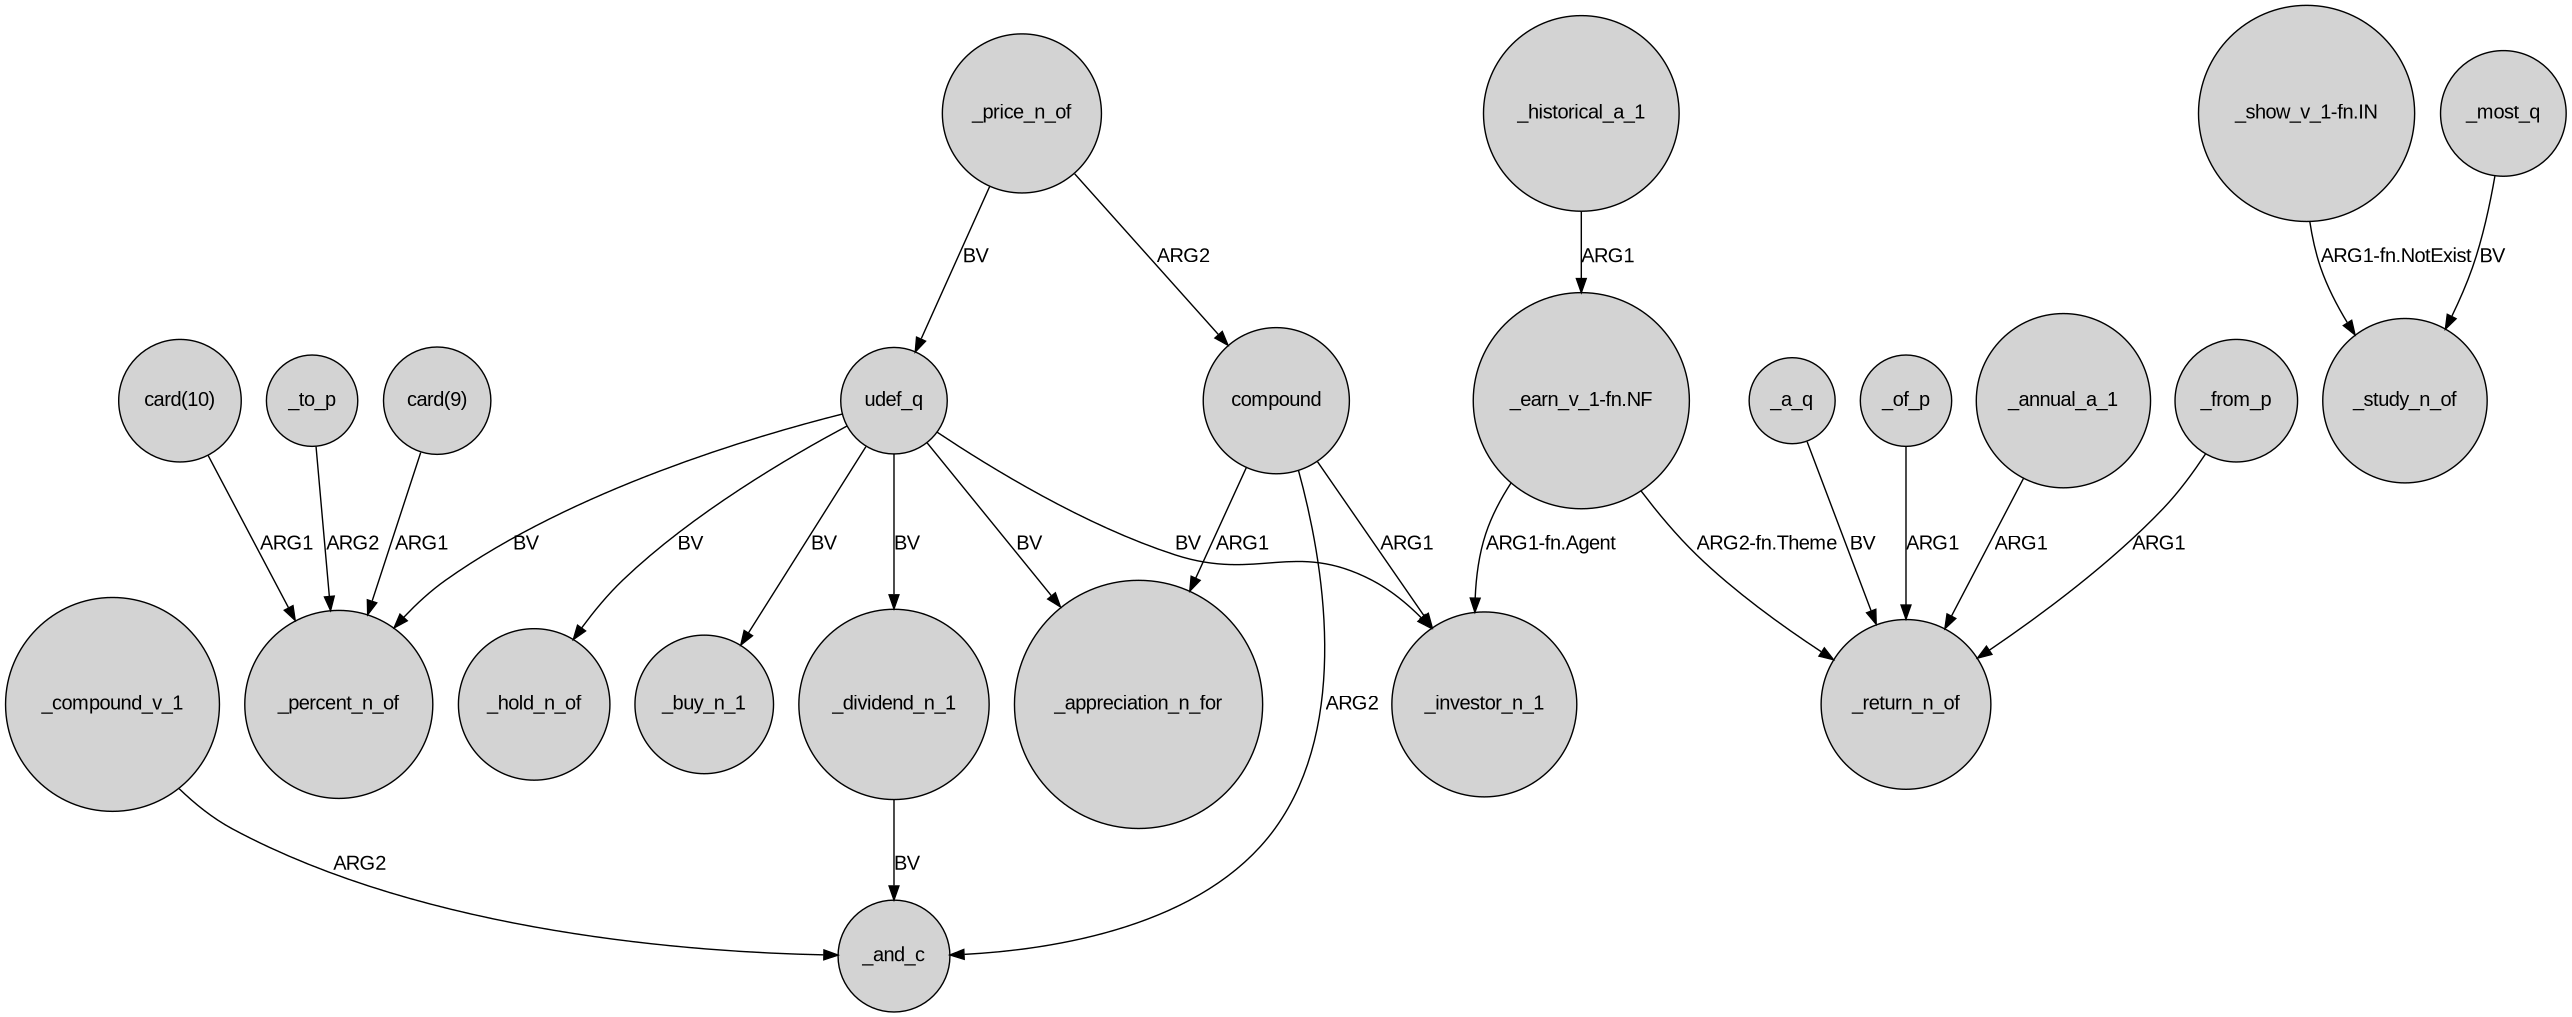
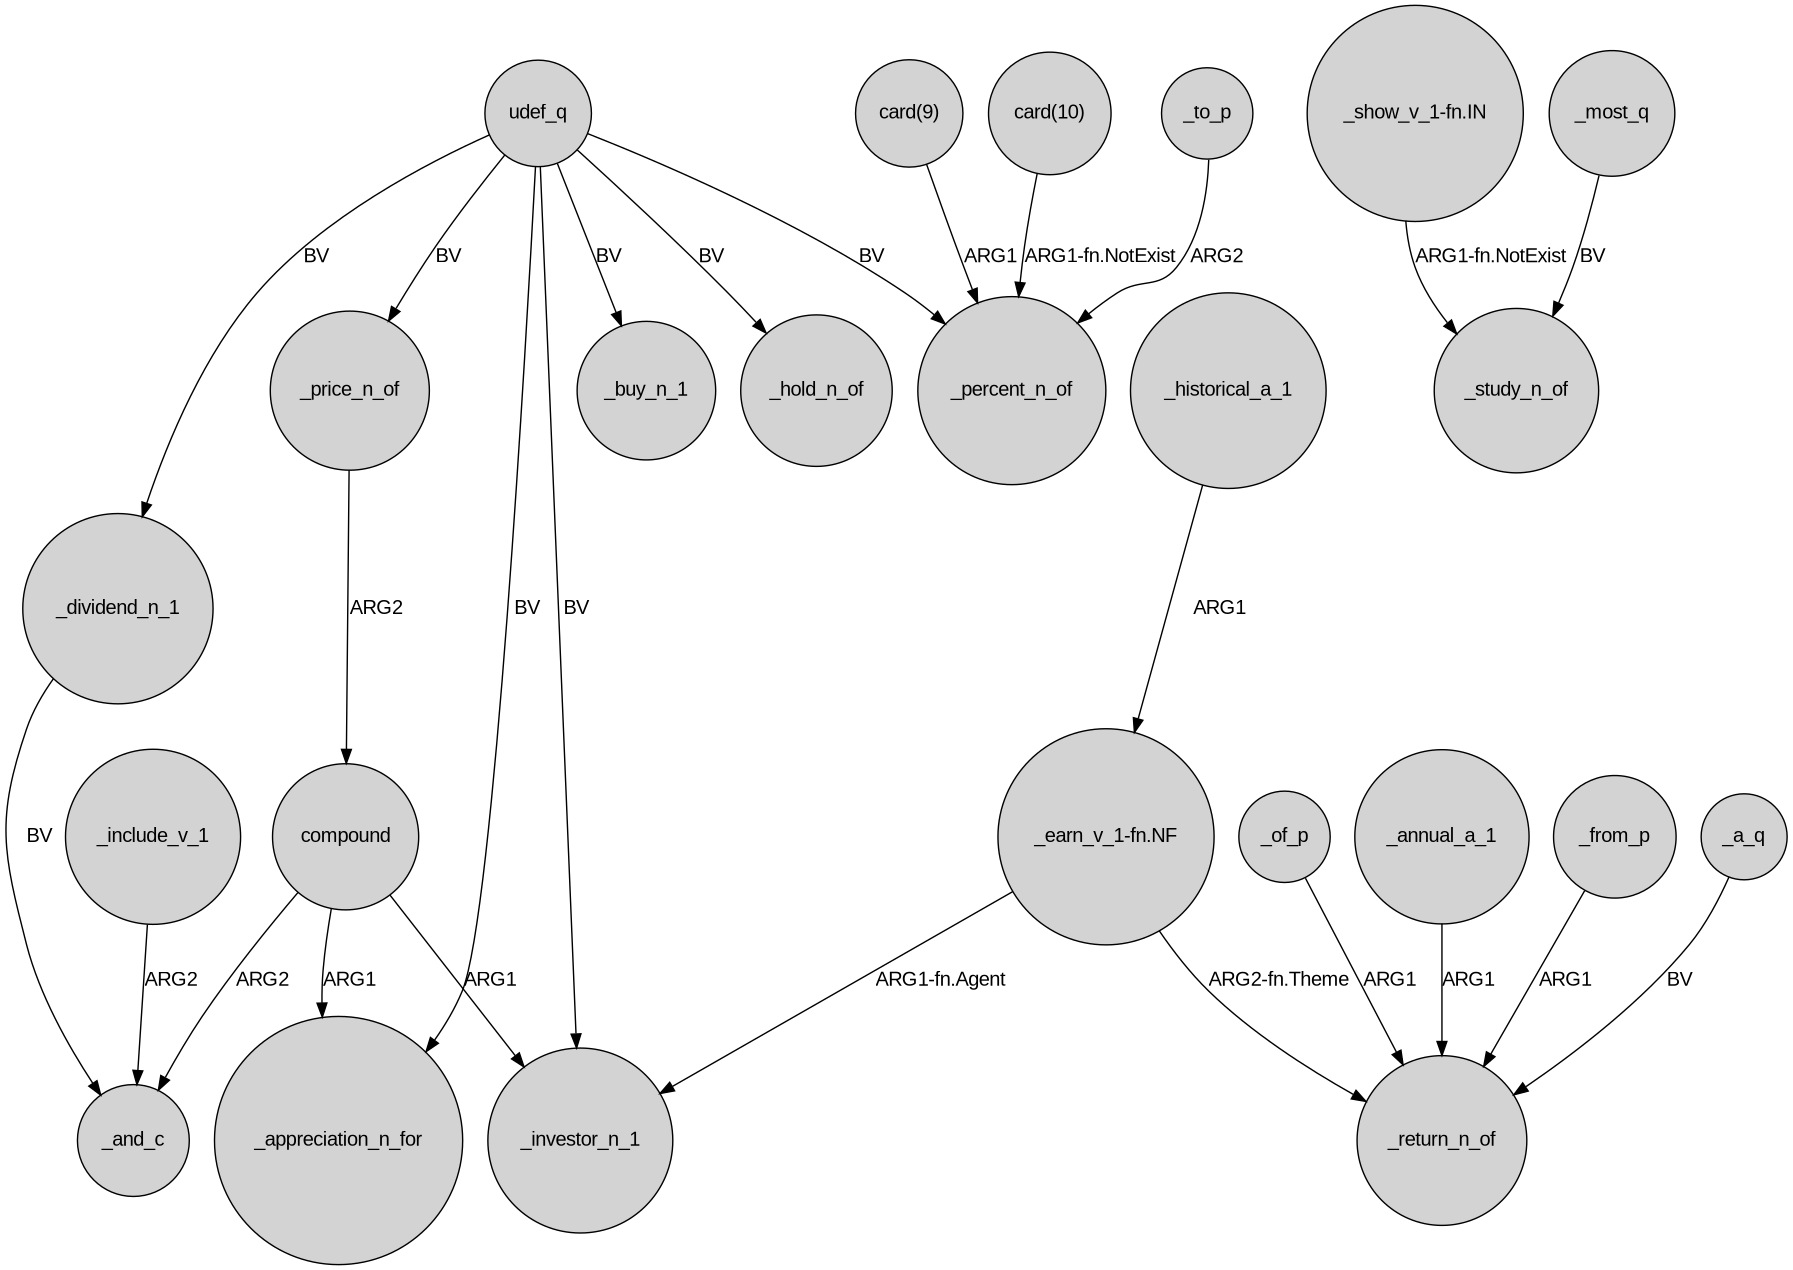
  digraph {
    fontname="Liberation Sans"
    node [fontname="Liberation Sans" shape=circle style=filled]
    edge [fontname="Liberation Sans"]
-   _include_v_1 [label=_compound_v_1]
+   _include_v_1
    _and_c
    "card(9)"
    _percent_n_of
    compound
    _investor_n_1
    _appreciation_n_for
    _price_n_of
    udef_q
    _buy_n_1
    _dividend_n_1
    _hold_n_of
    "_show_v_1-fn.IN"
    _study_n_of
    "_earn_v_1-fn.NF"
    _return_n_of
    _from_p
    _a_q
    _historical_a_1
    _of_p
    _most_q
    "card(10)"
    _to_p
    _annual_a_1
    _include_v_1 -> _and_c [label=ARG2]
    "card(9)" -> _percent_n_of [label=ARG1]
    compound -> _and_c [label=ARG2]
    compound -> _investor_n_1 [label=ARG1]
    compound -> _appreciation_n_for [label=ARG1]
    _price_n_of -> compound [label=ARG2]
    udef_q -> _percent_n_of [label=BV]
    udef_q -> _investor_n_1 [label=BV]
    udef_q -> _appreciation_n_for [label=BV]
-   _price_n_of -> udef_q [label=BV]
+   udef_q -> _price_n_of [label=BV]
    udef_q -> _buy_n_1 [label=BV]
    udef_q -> _dividend_n_1 [label=BV]
    udef_q -> _hold_n_of [label=BV]
    _dividend_n_1 -> _and_c [label=BV]
    "_show_v_1-fn.IN" -> _study_n_of [label="ARG1-fn.NotExist"]
    "_earn_v_1-fn.NF" -> _investor_n_1 [label="ARG1-fn.Agent"]
    "_earn_v_1-fn.NF" -> _return_n_of [label="ARG2-fn.Theme"]
    _from_p -> _return_n_of [label=ARG1]
    _a_q -> _return_n_of [label=BV]
    _historical_a_1 -> "_earn_v_1-fn.NF" [label=ARG1]
    _of_p -> _return_n_of [label=ARG1]
    _most_q -> _study_n_of [label=BV]
-   "card(10)" -> _percent_n_of [label=ARG1]
+   "card(10)" -> _percent_n_of [label="ARG1-fn.NotExist"]
    _to_p -> _percent_n_of [label=ARG2]
    _annual_a_1 -> _return_n_of [label=ARG1]
  }
